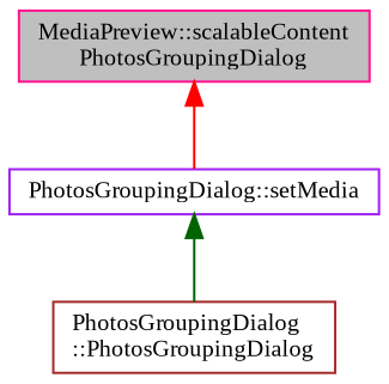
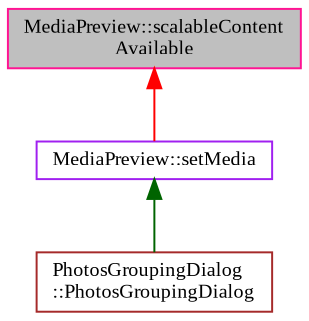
  digraph {
    fontname="Liberation Serif"
    rankdir=TB
    node [fillcolor=white fontname="Liberation Serif" fontsize=10 shape=record style=filled]
    edge [dir=back fontname="Liberation Serif" fontsize=10 labelfontname=Helvetica labelfontsize=10 style=solid]
-   n1 [color=deeppink fillcolor=grey75 fontcolor=black height=0.2 label="MediaPreview::scalableContent\lPhotosGroupingDialog" width=0.4]
-   n2 [color=purple height=0.2 label="PhotosGroupingDialog::setMedia" width=0.4]
+   n1 [color=deeppink fillcolor=grey75 fontcolor=black height=0.2 label="MediaPreview::scalableContent\lAvailable" width=0.4]
+   n2 [color=purple height=0.2 label="MediaPreview::setMedia" width=0.4]
    n3 [color=brown height=0.2 label="PhotosGroupingDialog\l::PhotosGroupingDialog" width=0.4]
    n1 -> n2 [color=red]
    n2 -> n3 [color=darkgreen]
  }
